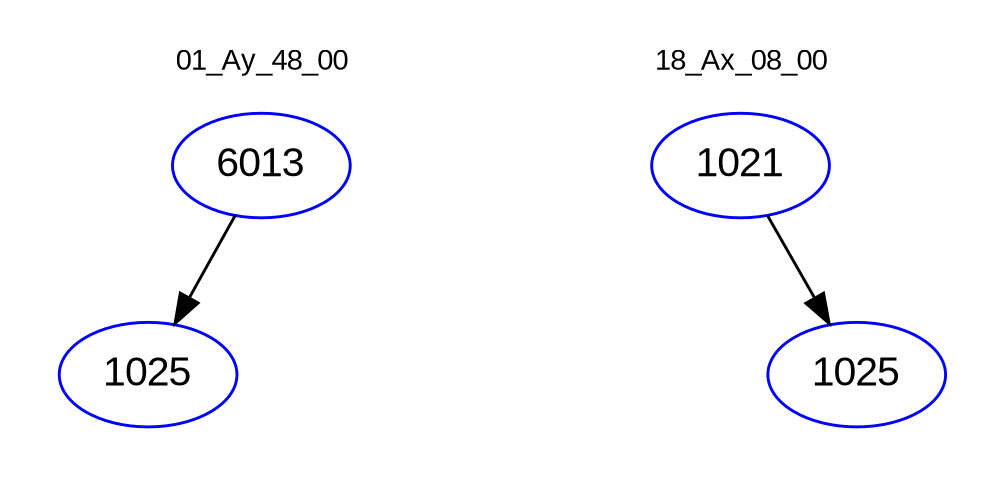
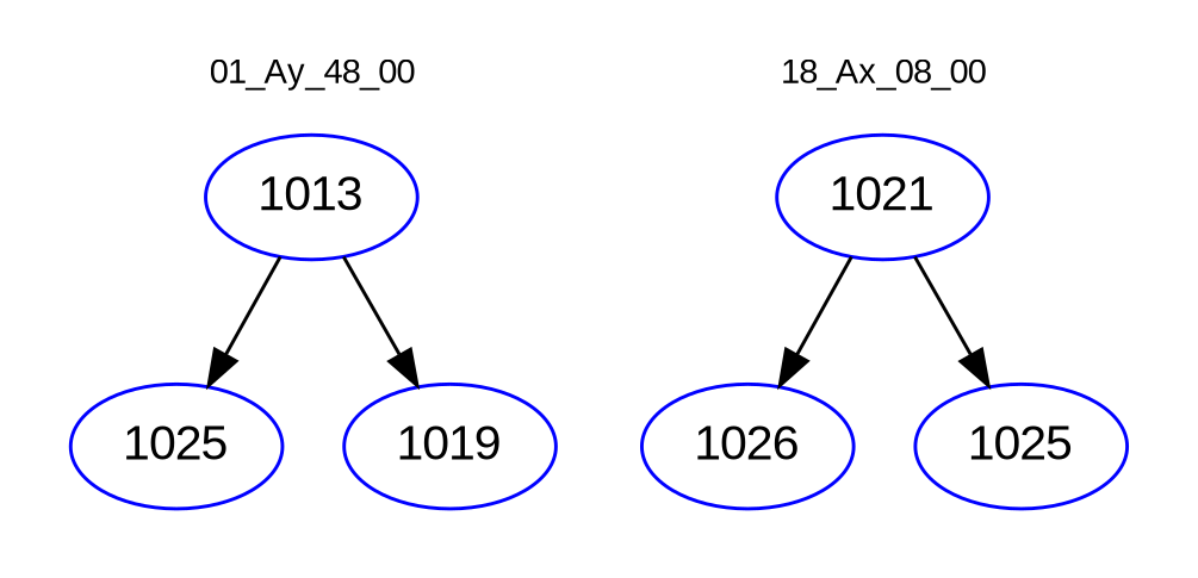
  digraph {
    fontname="Liberation Sans"
    node [color=blue fontname="Liberation Sans"]
    edge [color=black fontname="Liberation Sans"]
-   n1 [label=6013]
+   n1 [label=1013]
    n2 [label=1025]
+   n3 [label=1019]
    n4 [label=1021]
+   n5 [label=1026]
    n6 [label=1025]
    subgraph cluster_1 {
      color=white
      fontsize=10
      label="01_Ay_48_00"
      n1
      n2
+     n3
    }
    subgraph cluster_2 {
      color=white
      fontsize=10
      label="18_Ax_08_00"
      n4
+     n5
      n6
    }
    n1 -> n2
+   n1 -> n3
+   n4 -> n5
    n4 -> n6
  }
